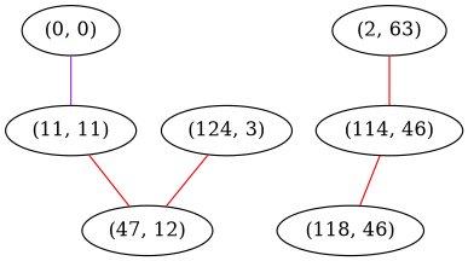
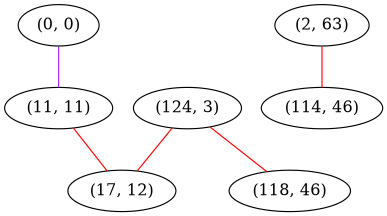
  graph {
    edge [color=red weight=1]
    "(0, 0)"
    "(11, 11)"
-   "(17, 12)" [label="(47, 12)"]
+   "(17, 12)"
    "(2, 63)"
    "(114, 46)"
    "(118, 46)"
    "(124, 3)"
    "(0, 0)" -- "(11, 11)" [color=purple weight=4]
    "(11, 11)" -- "(17, 12)"
    "(2, 63)" -- "(114, 46)"
-   "(114, 46)" -- "(118, 46)"
+   "(124, 3)" -- "(118, 46)"
    "(124, 3)" -- "(17, 12)"
  }
